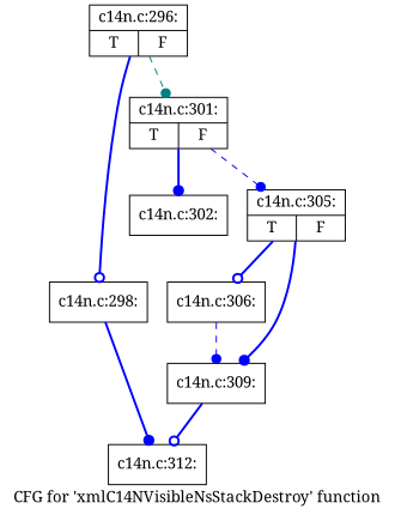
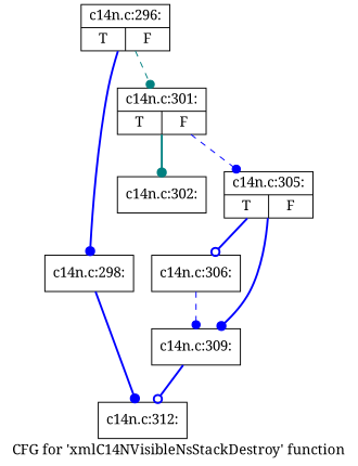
  digraph {
    fontname="Noto Serif"
    label="CFG for 'xmlC14NVisibleNsStackDestroy' function"
    node [fontname="Noto Serif" shape=record]
    edge [arrowhead=dot color=blue fontname="Noto Serif" style=bold]
    n1 [label="{c14n.c:296:|{<s0>T|<s1>F}}"]
    n2 [label="{c14n.c:298:}"]
    n3 [label="{c14n.c:301:|{<s0>T|<s1>F}}"]
    n4 [label="{c14n.c:312:}"]
    n5 [label="{c14n.c:302:}"]
    n6 [label="{c14n.c:305:|{<s0>T|<s1>F}}"]
    n7 [label="{c14n.c:306:}"]
    n8 [label="{c14n.c:309:}"]
-   n1 -> n2 [arrowhead=odot]
+   n1 -> n2
    n1 -> n3 [color=teal style=dashed]
    n2 -> n4
-   n3 -> n5
+   n3 -> n5 [color=teal]
    n3 -> n6 [style=dashed]
    n6 -> n7 [arrowhead=odot]
    n6 -> n8
    n7 -> n8 [style=dashed]
    n8 -> n4 [arrowhead=odot]
  }
